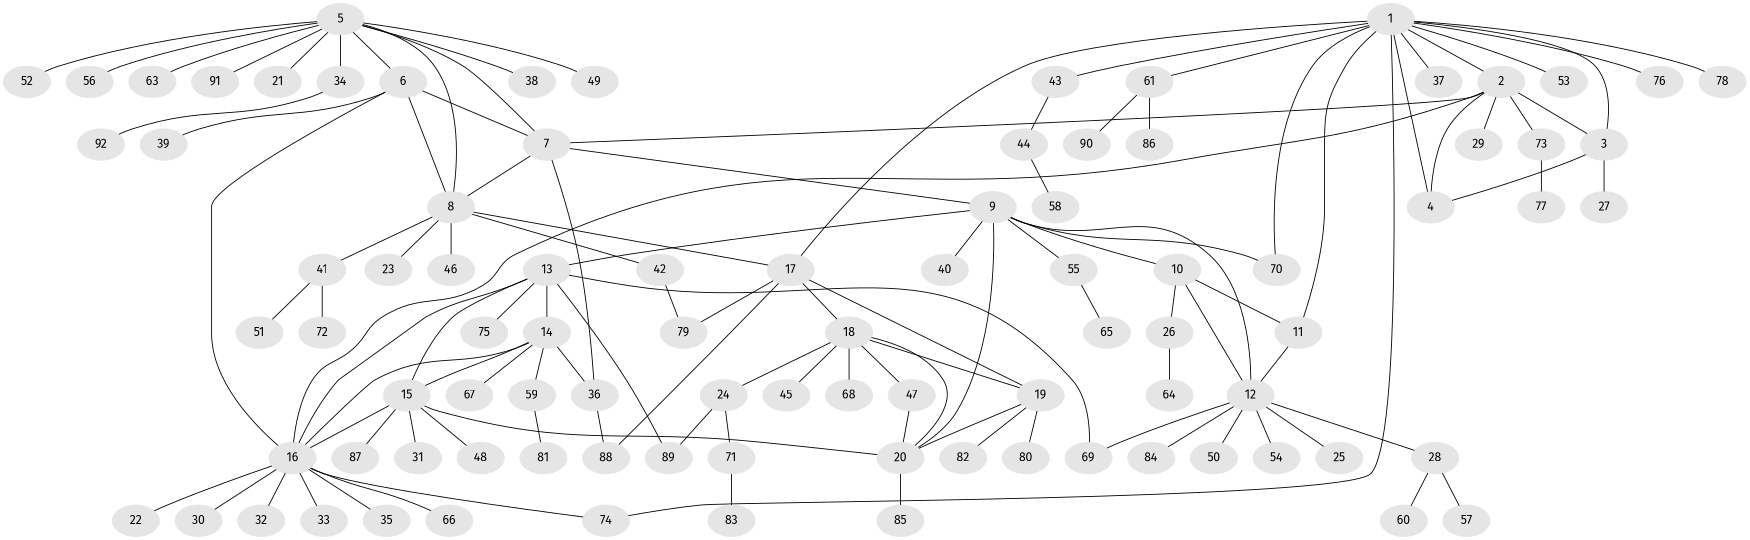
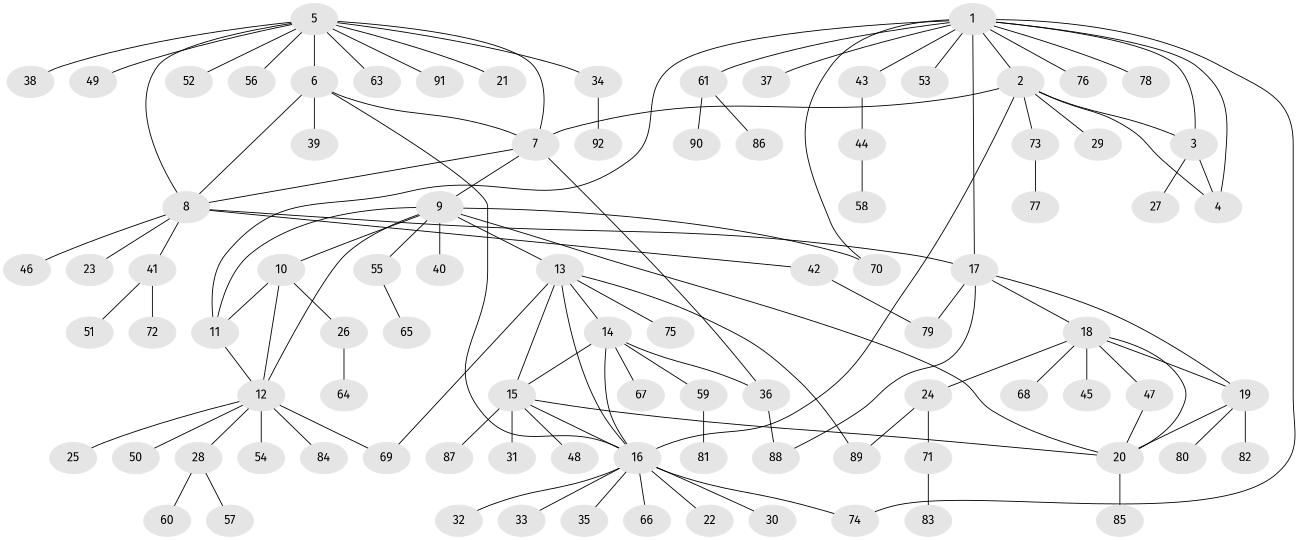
  graph {
    fontname="Fira Sans"
    node [color=gray90 fontname="Fira Sans" style=filled]
    edge [fontname="Fira Sans"]
    1
    2
    3
    4
    11
    17
    37
    43
    53
    61
    70
    74
    76
    78
    7
    16
    29
    73
    27
    12
    18
    19
    79
    88
    44
    86
    90
    8
    9
    36
    22
    30
    32
    33
    35
    66
    77
    5
    6
    21
    34
    38
    49
    52
    56
    63
    91
    39
    23
    41
    42
    46
    92
    10
    13
    20
    40
    55
    51
    72
    26
    25
    28
    50
    54
    69
    84
    14
    15
    75
    89
    85
    65
    64
    57
    60
    59
    67
    31
    48
    87
    81
    24
    45
    47
    68
    80
    82
    71
    83
    58
    1 -- 2
    1 -- 3
    1 -- 4
    1 -- 11
    1 -- 17
    1 -- 37
    1 -- 43
    1 -- 53
    1 -- 61
    1 -- 70
    1 -- 74
    1 -- 76
    1 -- 78
    2 -- 3
    2 -- 4
    2 -- 7
    2 -- 16
    2 -- 29
    2 -- 73
    3 -- 4
    3 -- 27
    11 -- 12
    17 -- 18
    17 -- 19
    17 -- 79
    17 -- 88
    43 -- 44
    61 -- 86
    61 -- 90
    7 -- 8
    7 -- 9
    7 -- 36
    16 -- 74
    16 -- 22
    16 -- 30
    16 -- 32
    16 -- 33
    16 -- 35
    16 -- 66
    73 -- 77
    12 -- 25
    12 -- 28
    12 -- 50
    12 -- 54
    12 -- 69
    12 -- 84
    18 -- 19
    18 -- 20
    18 -- 24
    18 -- 45
    18 -- 47
    18 -- 68
    19 -- 20
    19 -- 80
    19 -- 82
    44 -- 58
    8 -- 17
    8 -- 23
    8 -- 41
    8 -- 42
    8 -- 46
+   9 -- 11
    9 -- 70
    9 -- 12
    9 -- 10
    9 -- 13
    9 -- 20
    9 -- 40
    9 -- 55
    36 -- 88
    5 -- 7
    5 -- 8
    5 -- 6
    5 -- 21
    5 -- 34
    5 -- 38
    5 -- 49
    5 -- 52
    5 -- 56
    5 -- 63
    5 -- 91
    6 -- 7
    6 -- 16
    6 -- 8
    6 -- 39
    34 -- 92
    41 -- 51
    41 -- 72
    42 -- 79
    10 -- 11
    10 -- 12
    10 -- 26
    13 -- 16
    13 -- 69
    13 -- 14
    13 -- 15
    13 -- 75
    13 -- 89
    20 -- 85
    55 -- 65
    26 -- 64
    28 -- 57
    28 -- 60
    14 -- 16
    14 -- 36
    14 -- 15
    14 -- 59
    14 -- 67
    15 -- 16
    15 -- 20
    15 -- 31
    15 -- 48
    15 -- 87
    59 -- 81
    24 -- 89
    24 -- 71
    47 -- 20
    71 -- 83
  }
